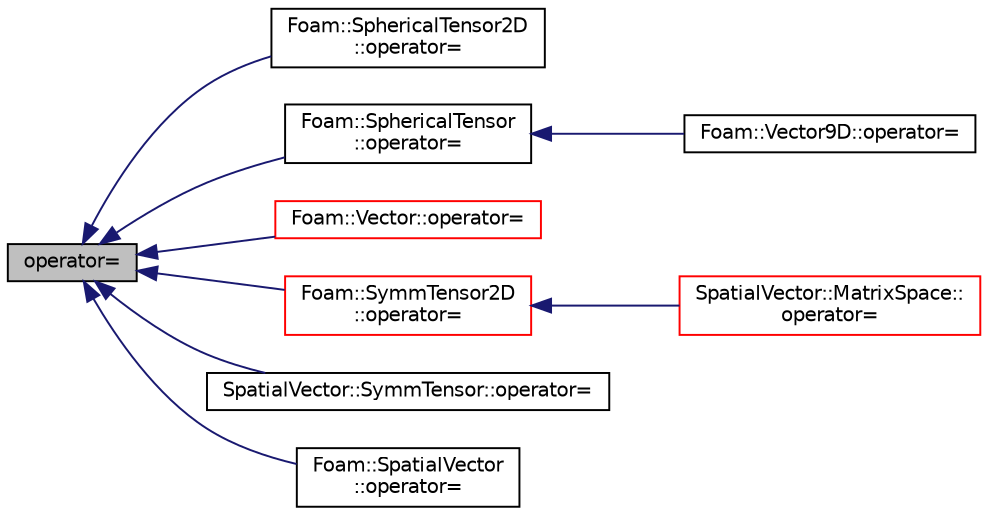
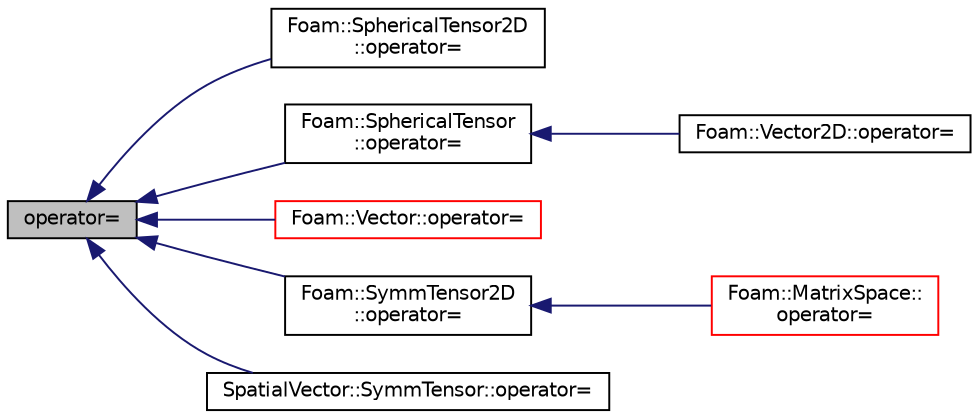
  digraph {
    rankdir=LR
    node [color=black fontname=Helvetica fontsize=10 shape=record]
    edge [color=midnightblue dir=back fontname=Helvetica fontsize=10 labelfontname=Helvetica labelfontsize=10 style=solid]
    n1 [fillcolor=grey75 fontcolor=black height=0.2 label="operator=" style=filled width=0.4]
    n2 [height=0.2 label="Foam::SphericalTensor2D\l::operator=" width=0.4]
    n3 [height=0.2 label="Foam::SphericalTensor\l::operator=" width=0.4]
    n4 [color=red height=0.2 label="Foam::Vector::operator=" width=0.4]
-   n5 [color=red height=0.2 label="Foam::SymmTensor2D\l::operator=" width=0.4]
+   n5 [height=0.2 label="Foam::SymmTensor2D\l::operator=" width=0.4]
    n6 [height=0.2 label="SpatialVector::SymmTensor::operator=" width=0.4]
-   n7 [height=0.2 label="Foam::SpatialVector\l::operator=" width=0.4]
-   n8 [height=0.2 label="Foam::Vector9D::operator=" width=0.4]
-   n9 [color=red height=0.2 label="SpatialVector::MatrixSpace::\loperator=" width=0.4]
+   n8 [height=0.2 label="Foam::Vector2D::operator=" width=0.4]
+   n9 [color=red height=0.2 label="Foam::MatrixSpace::\loperator=" width=0.4]
    n1 -> n2
    n1 -> n3
    n1 -> n4
    n1 -> n5
    n1 -> n6
-   n1 -> n7
    n3 -> n8
    n5 -> n9
  }
